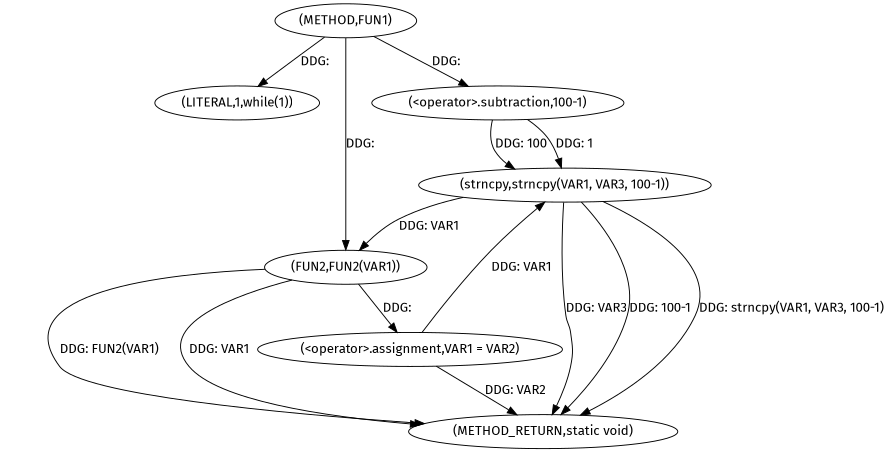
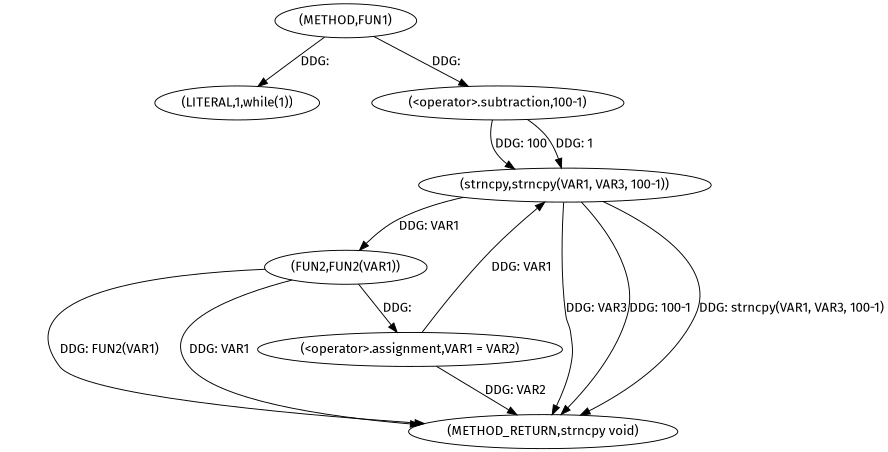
  digraph {
    fontname="Fira Sans"
    node [fontname="Fira Sans"]
    edge [fontname="Fira Sans"]
    n1 [label="(METHOD,FUN1)"]
    n2 [label="(LITERAL,1,while(1))"]
    n3 [label="(<operator>.subtraction,100-1)"]
    n4 [label="(FUN2,FUN2(VAR1))"]
    n5 [label="(<operator>.assignment,VAR1 = VAR2)"]
    n6 [label="(strncpy,strncpy(VAR1, VAR3, 100-1))"]
-   n7 [label="(METHOD_RETURN,static void)"]
+   n7 [label="(METHOD_RETURN,strncpy void)"]
    n1 -> n2 [label="DDG: "]
    n1 -> n3 [label="DDG: "]
-   n1 -> n4 [label="DDG: "]
    n3 -> n6 [label="DDG: 100"]
    n3 -> n6 [label="DDG: 1"]
    n4 -> n5 [label="DDG: "]
    n4 -> n7 [label="DDG: FUN2(VAR1)"]
    n4 -> n7 [label="DDG: VAR1"]
    n5 -> n6 [label="DDG: VAR1"]
    n5 -> n7 [label="DDG: VAR2"]
    n6 -> n4 [label="DDG: VAR1"]
    n6 -> n7 [label="DDG: VAR3"]
    n6 -> n7 [label="DDG: 100-1"]
    n6 -> n7 [label="DDG: strncpy(VAR1, VAR3, 100-1)"]
  }
